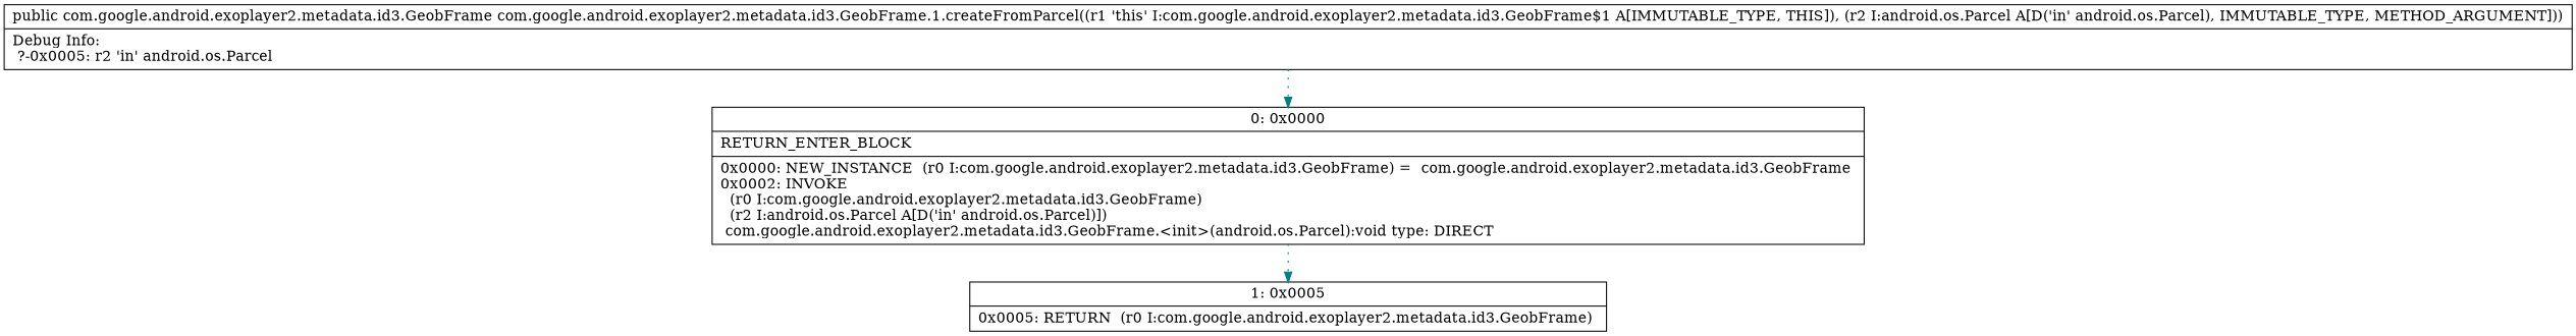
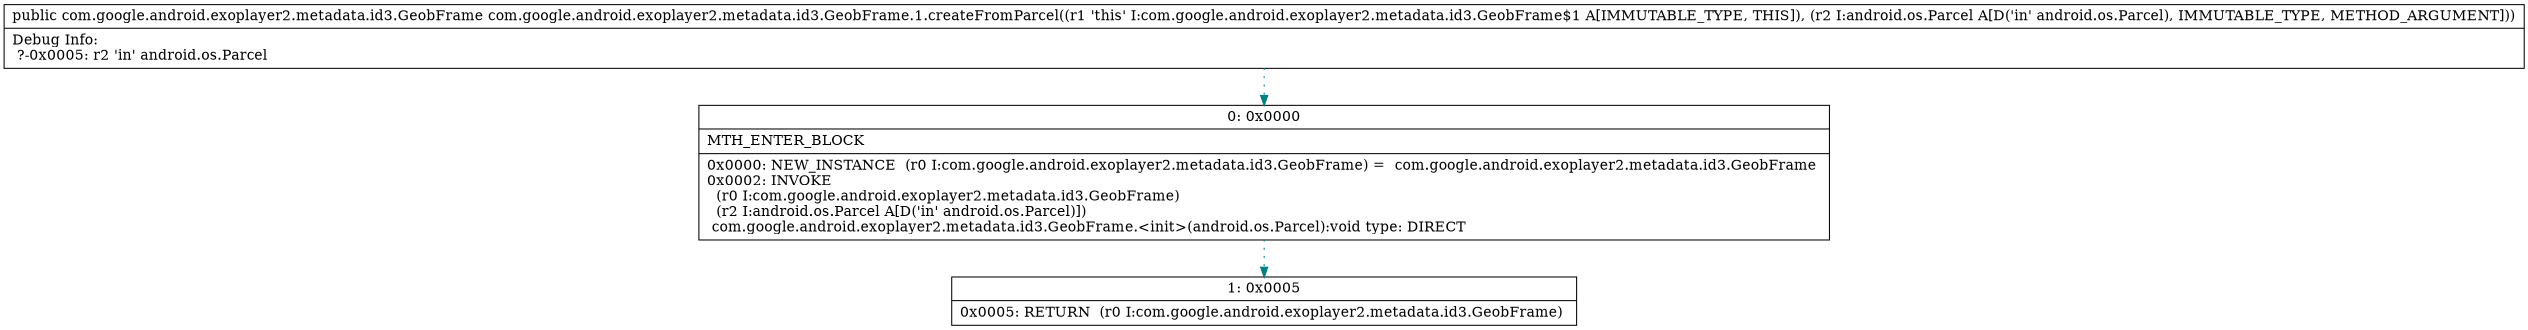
  digraph {
    node [shape=record]
    edge [color=teal style=dotted]
-   n1 [label="{0\:\ 0x0000|RETURN_ENTER_BLOCK\l|0x0000: NEW_INSTANCE  (r0 I:com.google.android.exoplayer2.metadata.id3.GeobFrame) =  com.google.android.exoplayer2.metadata.id3.GeobFrame \l0x0002: INVOKE  \l  (r0 I:com.google.android.exoplayer2.metadata.id3.GeobFrame)\l  (r2 I:android.os.Parcel A[D('in' android.os.Parcel)])\l com.google.android.exoplayer2.metadata.id3.GeobFrame.\<init\>(android.os.Parcel):void type: DIRECT \l}"]
+   n1 [label="{0\:\ 0x0000|MTH_ENTER_BLOCK\l|0x0000: NEW_INSTANCE  (r0 I:com.google.android.exoplayer2.metadata.id3.GeobFrame) =  com.google.android.exoplayer2.metadata.id3.GeobFrame \l0x0002: INVOKE  \l  (r0 I:com.google.android.exoplayer2.metadata.id3.GeobFrame)\l  (r2 I:android.os.Parcel A[D('in' android.os.Parcel)])\l com.google.android.exoplayer2.metadata.id3.GeobFrame.\<init\>(android.os.Parcel):void type: DIRECT \l}"]
    n2 [label="{1\:\ 0x0005|0x0005: RETURN  (r0 I:com.google.android.exoplayer2.metadata.id3.GeobFrame) \l}"]
    n3 [label="{public com.google.android.exoplayer2.metadata.id3.GeobFrame com.google.android.exoplayer2.metadata.id3.GeobFrame.1.createFromParcel((r1 'this' I:com.google.android.exoplayer2.metadata.id3.GeobFrame$1 A[IMMUTABLE_TYPE, THIS]), (r2 I:android.os.Parcel A[D('in' android.os.Parcel), IMMUTABLE_TYPE, METHOD_ARGUMENT]))  | Debug Info:\l  ?\-0x0005: r2 'in' android.os.Parcel\l}"]
    n1 -> n2
    n3 -> n1
  }
